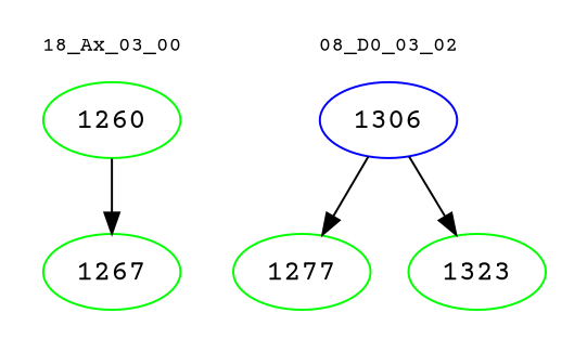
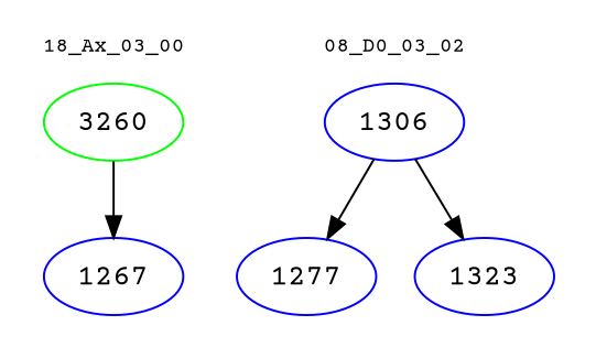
  digraph {
    fontname="Courier Prime"
    node [color=blue fontname="Courier Prime"]
    edge [color=black fontname="Courier Prime"]
-   n1 [color=green label=1260]
-   n2 [color=green label=1267]
+   n1 [color=green label=3260]
+   n2 [label=1267]
    n3 [label=1306]
-   n4 [color=green label=1277]
-   n5 [color=green label=1323]
+   n4 [label=1277]
+   n5 [label=1323]
    subgraph cluster_1 {
      color=white
      fontsize=10
      label="18_Ax_03_00"
      n1
      n2
    }
    subgraph cluster_2 {
      color=white
      fontsize=10
      label="08_D0_03_02"
      n3
      n4
      n5
    }
    n1 -> n2
    n3 -> n4
    n3 -> n5
  }
